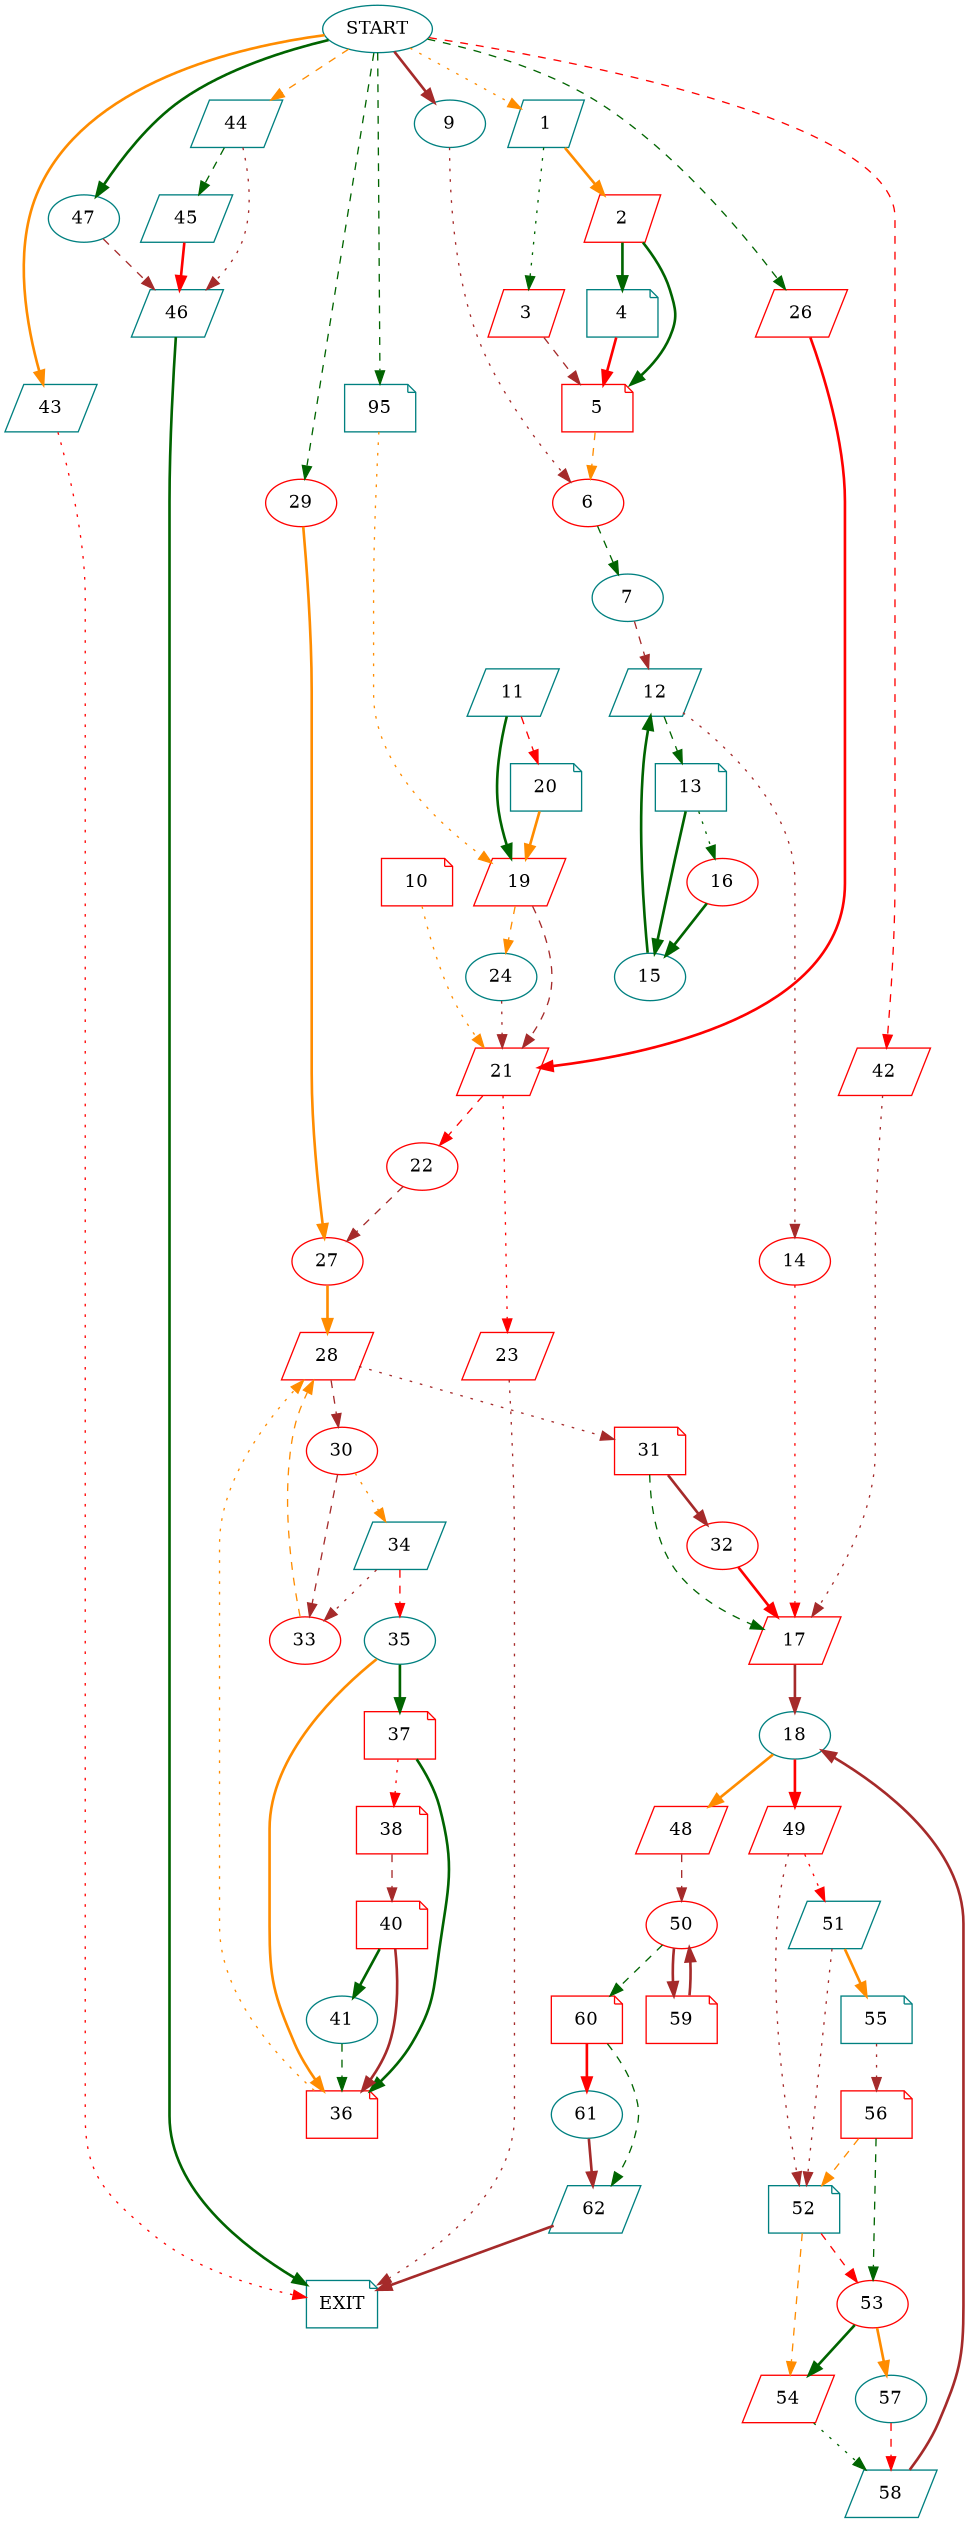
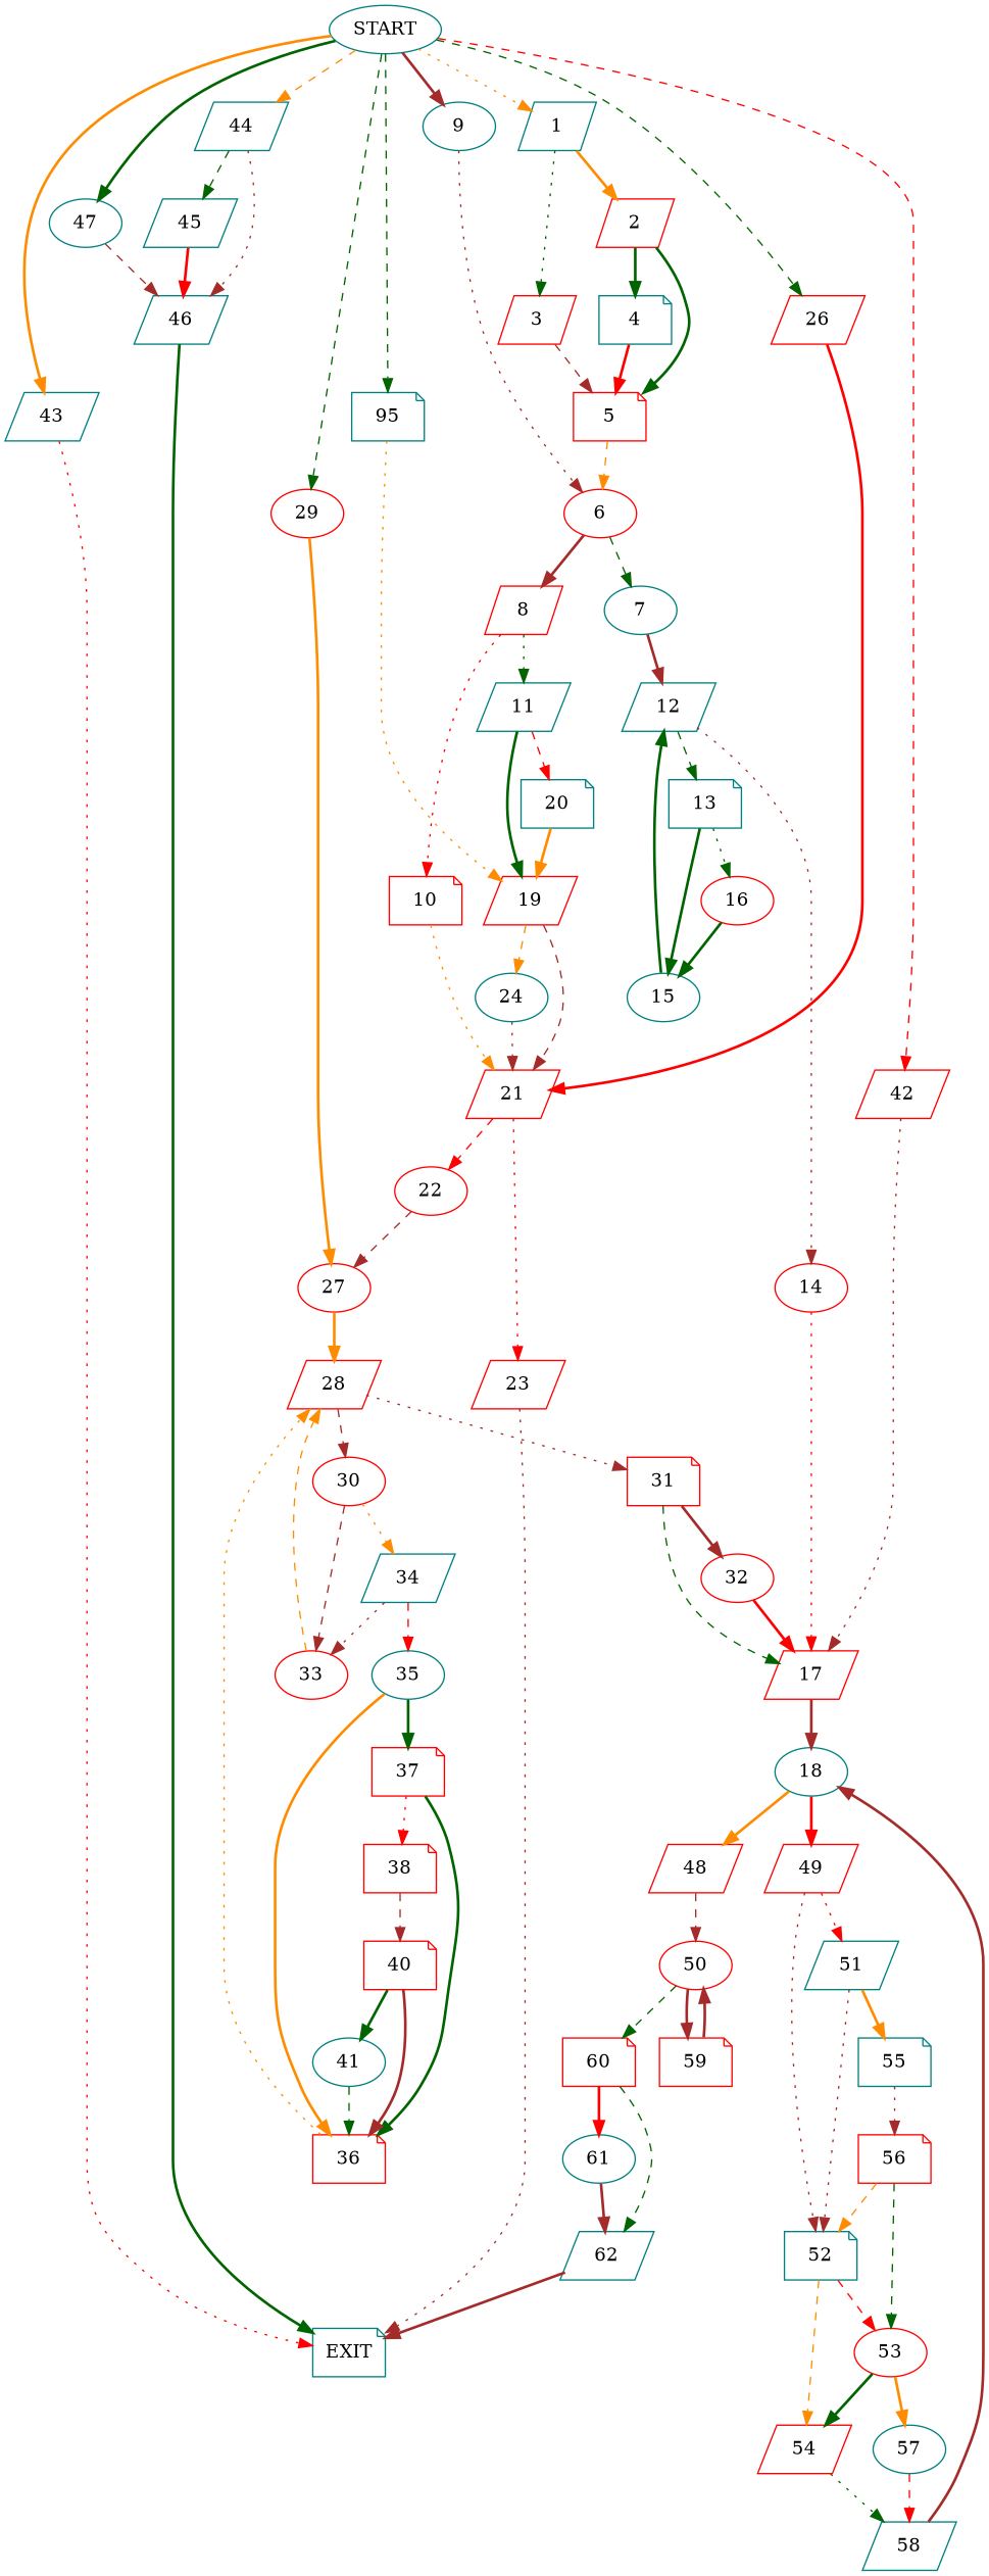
  digraph {
    node [color=red shape=parallelogram]
    edge [color=brown style=bold]
    n1 [color=teal label=START shape=ellipse]
    1 [color=teal]
    9 [color=teal shape=ellipse]
    n4 [color=teal label=95 shape=note]
    26
    29 [shape=ellipse]
    42
    43 [color=teal]
    44 [color=teal]
    47 [color=teal shape=ellipse]
    2
    3
    6 [shape=ellipse]
    19
    21
    27 [shape=ellipse]
    17
    n18 [color=teal label=EXIT shape=note]
    45 [color=teal]
    46 [color=teal]
    4 [color=teal shape=note]
    5 [shape=note]
    7 [color=teal shape=ellipse]
+   8
    12 [color=teal]
    10 [shape=note]
    11 [color=teal]
    13 [color=teal shape=note]
    14 [shape=ellipse]
    20 [color=teal shape=note]
    22 [shape=ellipse]
    23
    24 [color=teal shape=ellipse]
    15 [color=teal shape=ellipse]
    16 [shape=ellipse]
    18 [color=teal shape=ellipse]
    48
    49
    50 [shape=ellipse]
    51 [color=teal]
    52 [color=teal shape=note]
    28
    30 [shape=ellipse]
    31 [shape=note]
    33 [shape=ellipse]
    34 [color=teal]
    32 [shape=ellipse]
    35 [color=teal shape=ellipse]
    36 [shape=note]
    37 [shape=note]
    38 [shape=note]
    40 [shape=note]
    41 [color=teal shape=ellipse]
    59 [shape=note]
    60 [shape=note]
    55 [color=teal shape=note]
    53 [shape=ellipse]
    54
    61 [color=teal shape=ellipse]
    62 [color=teal]
    56 [shape=note]
    57 [color=teal shape=ellipse]
    58 [color=teal]
    n1 -> 1 [color=darkorange style=dotted]
    n1 -> 9
    n1 -> n4 [color=darkgreen style=dashed]
    n1 -> 26 [color=darkgreen style=dashed]
    n1 -> 29 [color=darkgreen style=dashed]
    n1 -> 42 [color=red style=dashed]
    n1 -> 43 [color=darkorange]
    n1 -> 44 [color=darkorange style=dashed]
    n1 -> 47 [color=darkgreen]
    1 -> 2 [color=darkorange]
    1 -> 3 [color=darkgreen style=dotted]
    9 -> 6 [style=dotted]
    n4 -> 19 [color=darkorange style=dotted]
    26 -> 21 [color=red]
    29 -> 27 [color=darkorange]
    42 -> 17 [style=dotted]
    43 -> n18 [color=red style=dotted]
    44 -> 45 [color=darkgreen style=dashed]
    44 -> 46 [style=dotted]
    47 -> 46 [style=dashed]
    2 -> 4 [color=darkgreen]
    2 -> 5 [color=darkgreen]
    3 -> 5 [style=dashed]
    6 -> 7 [color=darkgreen style=dashed]
+   6 -> 8
    19 -> 21 [style=dashed]
    19 -> 24 [color=darkorange style=dashed]
    21 -> 22 [color=red style=dashed]
    21 -> 23 [color=red style=dotted]
    27 -> 28 [color=darkorange]
    17 -> 18
    45 -> 46 [color=red]
    46 -> n18 [color=darkgreen]
    4 -> 5 [color=red]
    5 -> 6 [color=darkorange style=dashed]
-   7 -> 12 [style=dashed]
+   7 -> 12
+   8 -> 10 [color=red style=dotted]
+   8 -> 11 [color=darkgreen style=dotted]
    12 -> 13 [color=darkgreen style=dashed]
    12 -> 14 [style=dotted]
    10 -> 21 [color=darkorange style=dotted]
    11 -> 19 [color=darkgreen]
    11 -> 20 [color=red style=dashed]
    13 -> 15 [color=darkgreen]
    13 -> 16 [color=darkgreen style=dotted]
    14 -> 17 [color=red style=dotted]
    20 -> 19 [color=darkorange]
    22 -> 27 [style=dashed]
    23 -> n18 [style=dotted]
    24 -> 21 [style=dotted]
    15 -> 12 [color=darkgreen]
    16 -> 15 [color=darkgreen]
    18 -> 48 [color=darkorange]
    18 -> 49 [color=red]
    48 -> 50 [style=dashed]
    49 -> 51 [color=red style=dotted]
    49 -> 52 [style=dotted]
    50 -> 59
    50 -> 60 [color=darkgreen style=dashed]
    51 -> 52 [style=dotted]
    51 -> 55 [color=darkorange]
    52 -> 53 [color=red style=dashed]
    52 -> 54 [color=darkorange style=dashed]
    28 -> 30 [style=dashed]
    28 -> 31 [style=dotted]
    30 -> 33 [style=dashed]
    30 -> 34 [color=darkorange style=dotted]
    31 -> 17 [color=darkgreen style=dashed]
    31 -> 32
    33 -> 28 [color=darkorange style=dashed]
    34 -> 33 [style=dotted]
    34 -> 35 [color=red style=dashed]
    32 -> 17 [color=red]
    35 -> 36 [color=darkorange]
    35 -> 37 [color=darkgreen]
    36 -> 28 [color=darkorange style=dotted]
    37 -> 36 [color=darkgreen]
    37 -> 38 [color=red style=dotted]
    38 -> 40 [style=dashed]
    40 -> 36
    40 -> 41 [color=darkgreen]
    41 -> 36 [color=darkgreen style=dashed]
    59 -> 50
    60 -> 61 [color=red]
    60 -> 62 [color=darkgreen style=dashed]
    55 -> 56 [style=dotted]
    53 -> 54 [color=darkgreen]
    53 -> 57 [color=darkorange]
    54 -> 58 [color=darkgreen style=dotted]
    61 -> 62
    62 -> n18
    56 -> 52 [color=darkorange style=dashed]
    56 -> 53 [color=darkgreen style=dashed]
    57 -> 58 [color=red style=dashed]
    58 -> 18
  }
